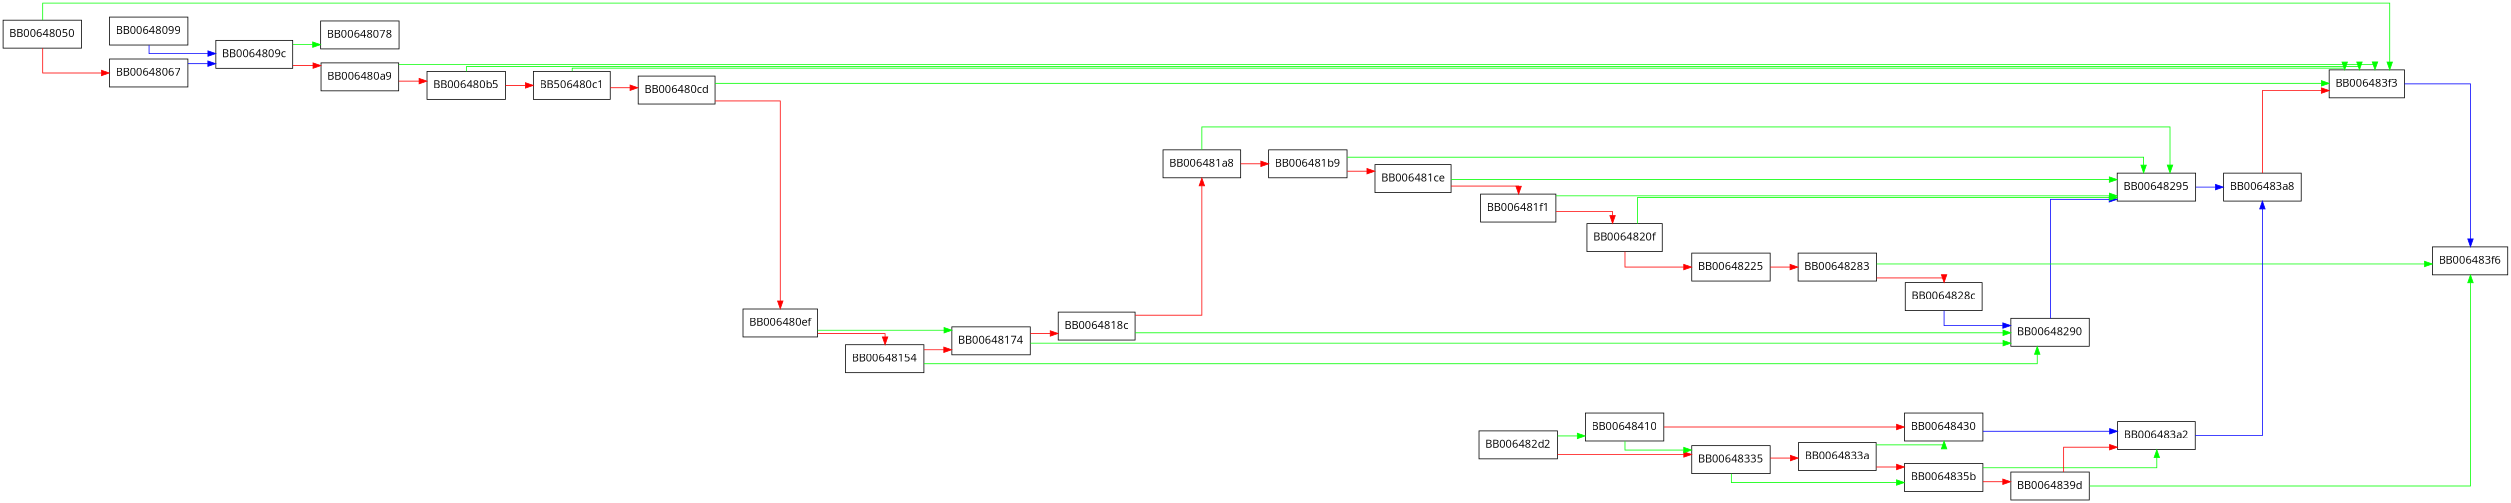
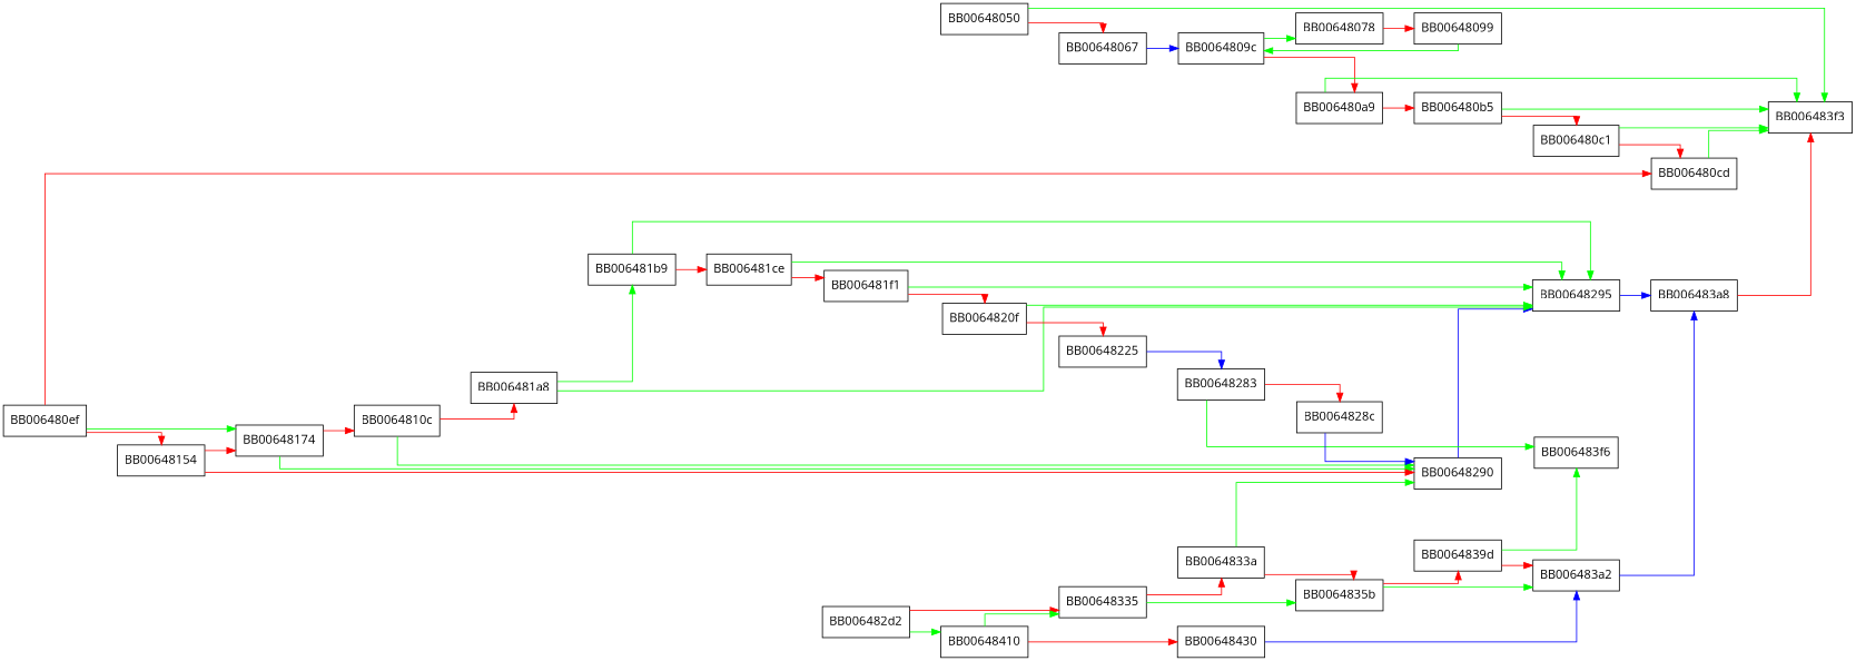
  digraph {
    fontname="Open Sans"
    rankdir=LR
    splines=ortho
    node [fontname="Open Sans" shape=box]
    edge [color=red fontname="Open Sans"]
    BB00648050
    BB006483f3
    BB00648067
    BB006483f6
    BB0064809c
    BB00648078
    BB006480a9
    BB00648099
    BB006480b5
    BB006482d2
    BB00648410
    BB00648335
-   BB006480c1 [label=BB506480c1]
+   BB006480c1
    BB006480cd
    BB006480ef
    BB00648174
    BB00648154
    BB00648290
-   BB0064818c
+   BB0064818c [label=BB0064810c]
    BB00648295
    BB006481a8
    BB006483a8
    BB006481b9
    BB006481ce
    BB006481f1
    BB0064820f
    BB00648225
    BB00648283
    BB0064828c
    BB00648430
    BB0064835b
    BB0064833a
    BB006483a2
    BB0064839d
    BB00648050 -> BB006483f3 [color=green]
    BB00648050 -> BB00648067
-   BB006483f3 -> BB006483f6 [color=blue]
    BB00648067 -> BB0064809c [color=blue]
    BB0064809c -> BB00648078 [color=green]
    BB0064809c -> BB006480a9
+   BB00648078 -> BB00648099
    BB006480a9 -> BB006483f3 [color=green]
    BB006480a9 -> BB006480b5
-   BB00648099 -> BB0064809c [color=blue]
+   BB00648099 -> BB0064809c [color=green]
    BB006480b5 -> BB006483f3 [color=green]
    BB006480b5 -> BB006480c1
    BB006482d2 -> BB00648410 [color=green]
    BB006482d2 -> BB00648335
    BB00648410 -> BB00648335 [color=green]
    BB00648410 -> BB00648430
    BB00648335 -> BB0064835b [color=green]
    BB00648335 -> BB0064833a
    BB006480c1 -> BB006483f3 [color=green]
    BB006480c1 -> BB006480cd
    BB006480cd -> BB006483f3 [color=green]
-   BB006480cd -> BB006480ef
+   BB006480ef -> BB006480cd
    BB006480ef -> BB00648174 [color=green]
    BB006480ef -> BB00648154
    BB00648174 -> BB00648290 [color=green]
    BB00648174 -> BB0064818c
    BB00648154 -> BB00648174
-   BB00648154 -> BB00648290 [color=green]
+   BB00648154 -> BB00648290
    BB00648290 -> BB00648295 [color=blue]
    BB0064818c -> BB00648290 [color=green]
    BB0064818c -> BB006481a8
    BB00648295 -> BB006483a8 [color=blue]
    BB006481a8 -> BB00648295 [color=green]
-   BB006481a8 -> BB006481b9
+   BB006481a8 -> BB006481b9 [color=green]
    BB006483a8 -> BB006483f3
    BB006481b9 -> BB00648295 [color=green]
    BB006481b9 -> BB006481ce
    BB006481ce -> BB00648295 [color=green]
    BB006481ce -> BB006481f1
    BB006481f1 -> BB00648295 [color=green]
    BB006481f1 -> BB0064820f
    BB0064820f -> BB00648295 [color=green]
    BB0064820f -> BB00648225
-   BB00648225 -> BB00648283
+   BB00648225 -> BB00648283 [color=blue]
    BB00648283 -> BB006483f6 [color=green]
    BB00648283 -> BB0064828c
    BB0064828c -> BB00648290 [color=blue]
    BB00648430 -> BB006483a2 [color=blue]
    BB0064835b -> BB006483a2 [color=green]
    BB0064835b -> BB0064839d
-   BB0064833a -> BB00648430 [color=green]
+   BB0064833a -> BB00648290 [color=green]
    BB0064833a -> BB0064835b
    BB006483a2 -> BB006483a8 [color=blue]
    BB0064839d -> BB006483f6 [color=green]
    BB0064839d -> BB006483a2
  }
